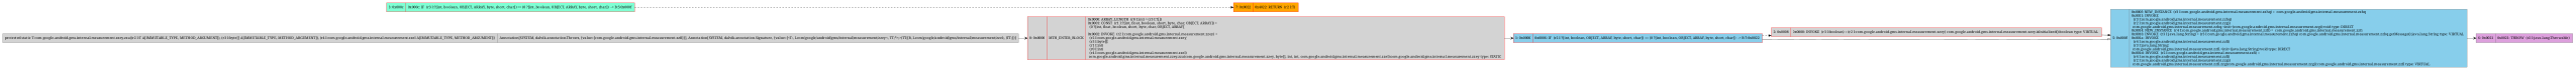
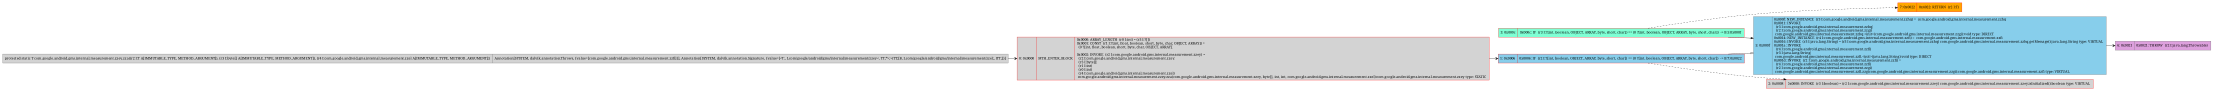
  digraph {
    fontname="Noto Serif"
    rankdir=LR
    node [color=red fillcolor=lightgrey fontname="Noto Serif" shape=record style=filled]
    edge [arrowhead=vee fontname="Noto Serif"]
    n1 [label="{0\:\ 0x0000|MTH_ENTER_BLOCK\l|0x0000: ARRAY_LENGTH  (r0 I:int) = (r3 I:?[]) \l0x0001: CONST  (r1 I:?[int, float, boolean, short, byte, char, OBJECT, ARRAY]) = \l  (0 ?[int, float, boolean, short, byte, char, OBJECT, ARRAY])\l \l0x0002: INVOKE  (r2 I:com.google.android.gms.internal.measurement.zzey) = \l  (r2 I:com.google.android.gms.internal.measurement.zzey)\l  (r3 I:byte[])\l  (r1 I:int)\l  (r0 I:int)\l  (r4 I:com.google.android.gms.internal.measurement.zzel)\l com.google.android.gms.internal.measurement.zzey.zza(com.google.android.gms.internal.measurement.zzey, byte[], int, int, com.google.android.gms.internal.measurement.zzel):com.google.android.gms.internal.measurement.zzey type: STATIC \l}"]
    n2 [fillcolor=skyblue label="{1\:\ 0x0006|0x0006: IF  (r2 I:?[int, boolean, OBJECT, ARRAY, byte, short, char]) == (0 ?[int, boolean, OBJECT, ARRAY, byte, short, char])  \-\> B:7:0x0022 \l}"]
    n3 [label="{2\:\ 0x0008|0x0008: INVOKE  (r3 I:boolean) = (r2 I:com.google.android.gms.internal.measurement.zzey) com.google.android.gms.internal.measurement.zzey.isInitialized():boolean type: VIRTUAL \l}"]
    n4 [color=gray40 fillcolor=skyblue label="{5\:\ 0x000f|0x000f: NEW_INSTANCE  (r3 I:com.google.android.gms.internal.measurement.zzhq) =  com.google.android.gms.internal.measurement.zzhq \l0x0011: INVOKE  \l  (r3 I:com.google.android.gms.internal.measurement.zzhq)\l  (r2 I:com.google.android.gms.internal.measurement.zzgi)\l com.google.android.gms.internal.measurement.zzhq.\<init\>(com.google.android.gms.internal.measurement.zzgi):void type: DIRECT \l0x0014: NEW_INSTANCE  (r4 I:com.google.android.gms.internal.measurement.zzfi) =  com.google.android.gms.internal.measurement.zzfi \l0x0016: INVOKE  (r3 I:java.lang.String) = (r3 I:com.google.android.gms.internal.measurement.zzhq) com.google.android.gms.internal.measurement.zzhq.getMessage():java.lang.String type: VIRTUAL \l0x001a: INVOKE  \l  (r4 I:com.google.android.gms.internal.measurement.zzfi)\l  (r3 I:java.lang.String)\l com.google.android.gms.internal.measurement.zzfi.\<init\>(java.lang.String):void type: DIRECT \l0x001d: INVOKE  (r2 I:com.google.android.gms.internal.measurement.zzfi) = \l  (r4 I:com.google.android.gms.internal.measurement.zzfi)\l  (r2 I:com.google.android.gms.internal.measurement.zzgi)\l com.google.android.gms.internal.measurement.zzfi.zzg(com.google.android.gms.internal.measurement.zzgi):com.google.android.gms.internal.measurement.zzfi type: VIRTUAL \l}"]
    n5 [fillcolor=orange label="{7\:\ 0x0022|0x4022: RETURN  (r2 I:T) \l}"]
    n6 [fillcolor=aquamarine label="{3\:\ 0x000c|0x000c: IF  (r3 I:?[int, boolean, OBJECT, ARRAY, byte, short, char]) == (0 ?[int, boolean, OBJECT, ARRAY, byte, short, char])  \-\> B:5:0x000f \l}"]
    n7 [color=gray40 fillcolor=plum label="{6\:\ 0x0021|0x0021: THROW  (r2 I:java.lang.Throwable) \l}"]
    n8 [color=gray40 label="{protected static T com.google.android.gms.internal.measurement.zzey.zza((r2 I:T A[IMMUTABLE_TYPE, METHOD_ARGUMENT]), (r3 I:byte[] A[IMMUTABLE_TYPE, METHOD_ARGUMENT]), (r4 I:com.google.android.gms.internal.measurement.zzel A[IMMUTABLE_TYPE, METHOD_ARGUMENT]))  | Annotation[SYSTEM, dalvik.annotation.Throws, \{value=[com.google.android.gms.internal.measurement.zzfi]\}], Annotation[SYSTEM, dalvik.annotation.Signature, \{value=[\<T:, Lcom\/google\/android\/gms\/internal\/measurement\/zzey\<, TT;*\>;\>(TT;[B, Lcom\/google\/android\/gms\/internal\/measurement\/zzel;, )TT;]\}]\l}"]
    n1 -> n2
    n2 -> n3 [arrowhead=normal style=dashed]
    n2 -> n4 [arrowhead=onormal]
    n4 -> n7
-   n3 -> n4 [arrowhead=normal]
+   n6 -> n4 [arrowhead=normal]
    n6 -> n5 [arrowhead=normal style=dashed]
    n8 -> n1
  }
